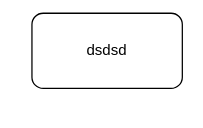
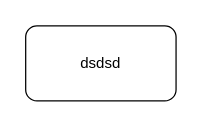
  <mxCell id="0" />
  <mxCell id="1" parent="0" />
- <mxCell id="2" value="dsdsd" style="rounded=1;whiteSpace=wrap;html=1;" vertex="1" parent="1"><mxGeometry x="25" y="10" width="120" height="60" as="geometry" /></mxCell>
+ <mxCell id="2" value="dsdsd" style="rounded=1;whiteSpace=wrap;html=1;" vertex="1" parent="1"><mxGeometry x="20" y="20" width="120" height="60" as="geometry" /></mxCell>
